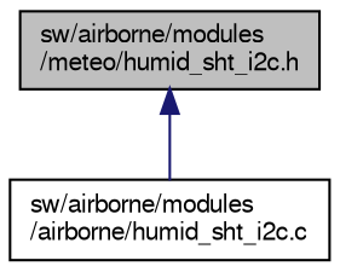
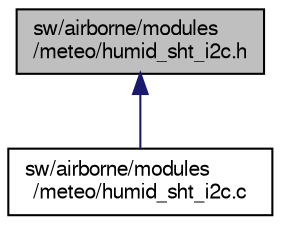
  digraph {
    node [color=black fontname=FreeSans fontsize=10 shape=record style=filled]
    n1 [fillcolor=grey75 fontcolor=black height=0.2 label="sw/airborne/modules\l/meteo/humid_sht_i2c.h" width=0.4]
-   n2 [fillcolor=white height=0.2 label="sw/airborne/modules\l/airborne/humid_sht_i2c.c" width=0.4]
+   n2 [fillcolor=white height=0.2 label="sw/airborne/modules\l/meteo/humid_sht_i2c.c" width=0.4]
    n1 -> n2 [color=midnightblue dir=back fontname=FreeSans fontsize=10 labelfontname=FreeSans labelfontsize=10 style=solid]
  }
